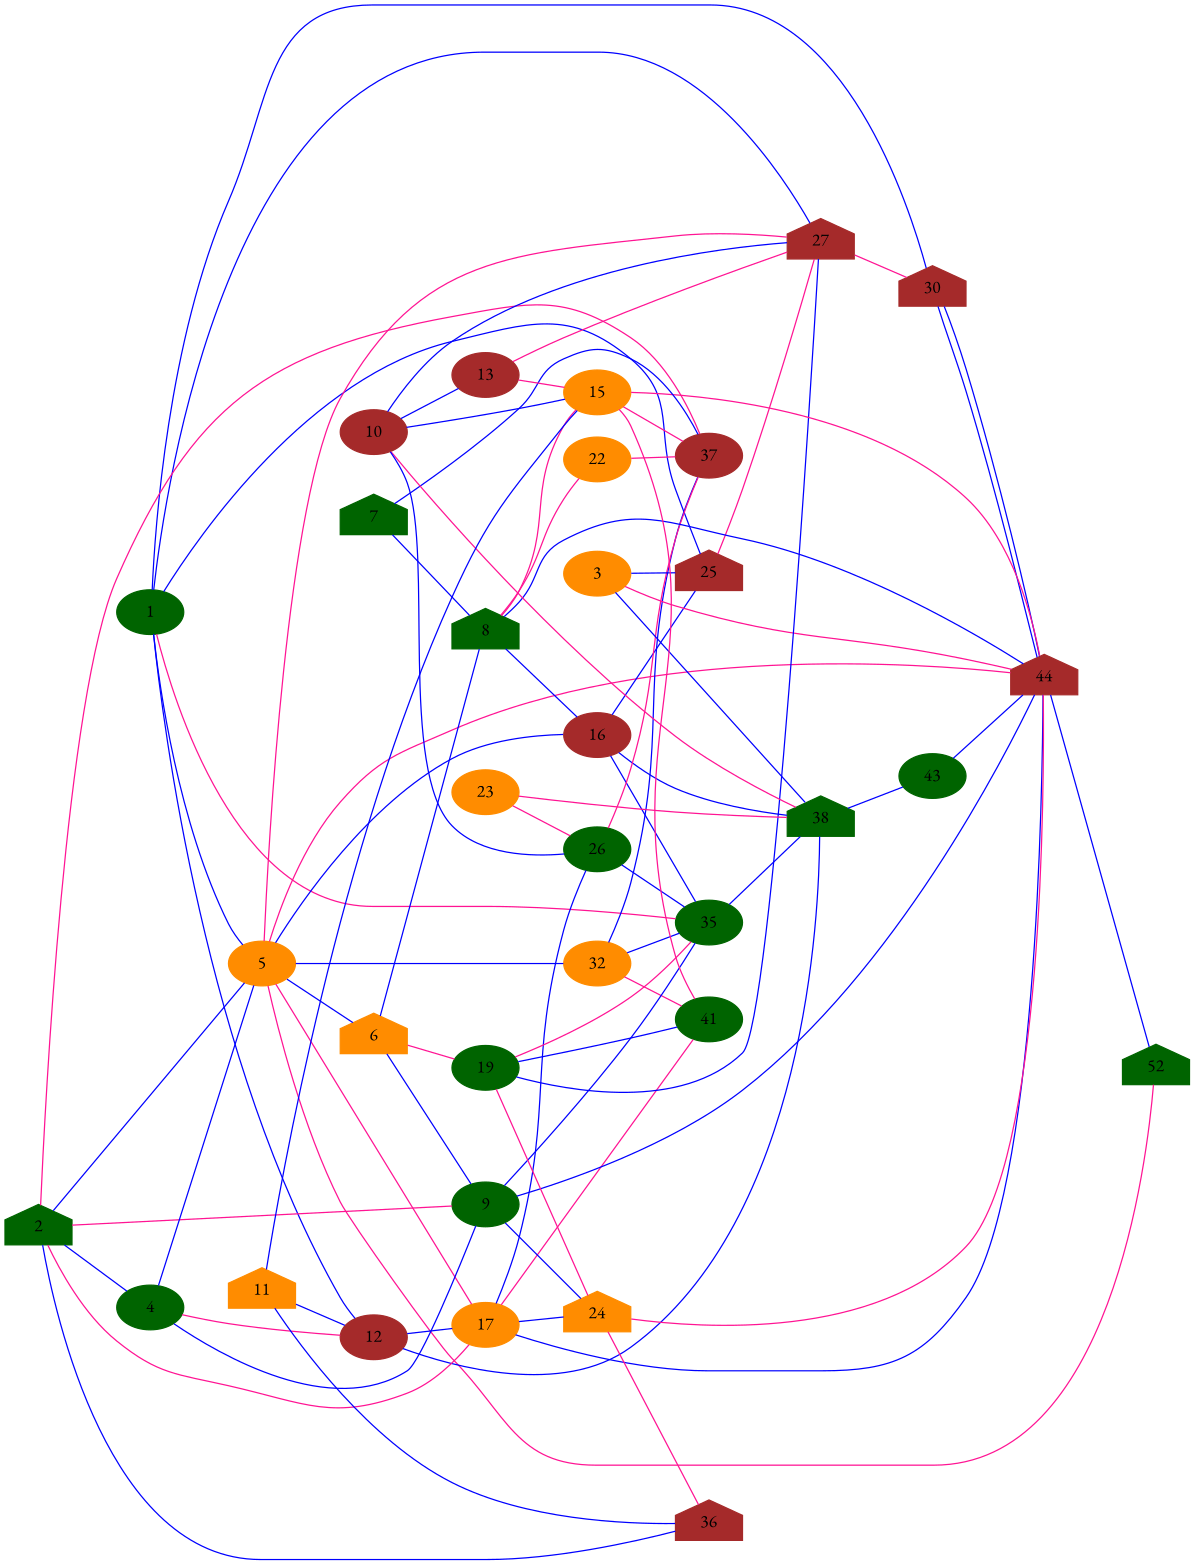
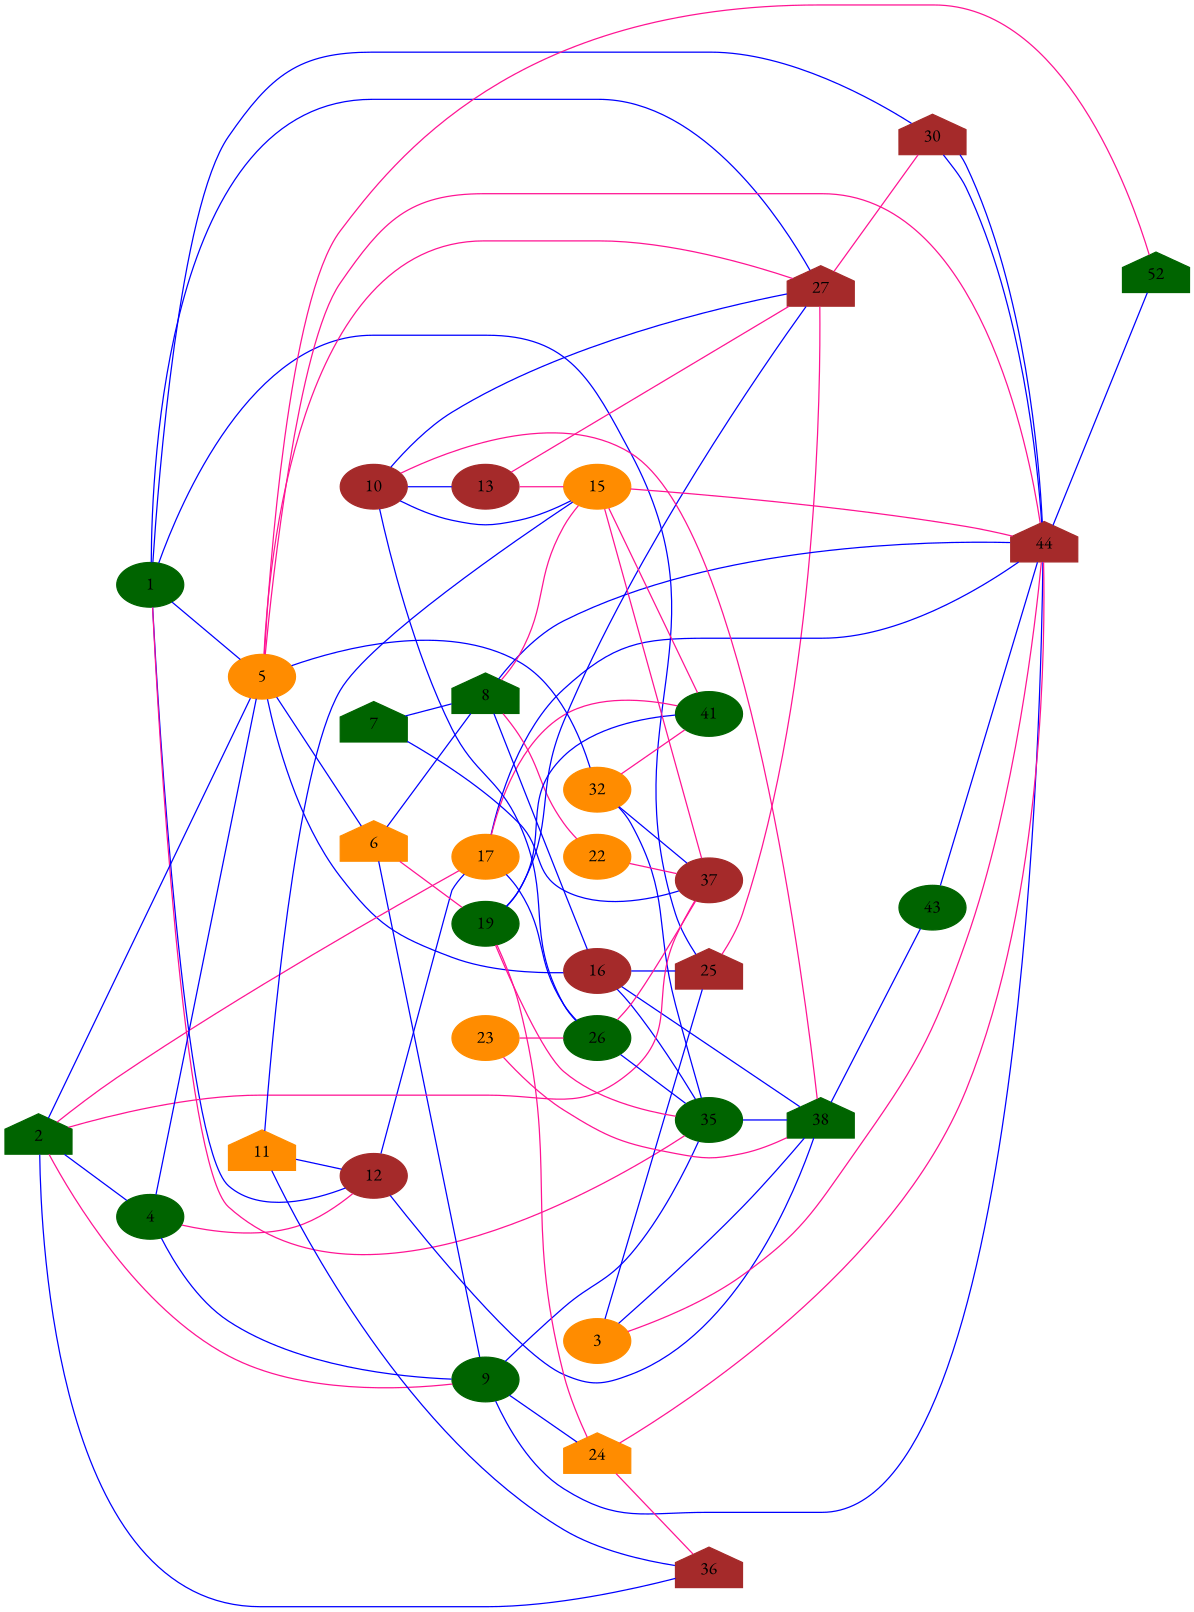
  graph {
    fontname="EB Garamond"
    rankdir=LR
    node [color=darkgreen fontname="EB Garamond" shape=ellipse style=filled]
    edge [color=blue fontname="EB Garamond"]
    1 [super="+29"]
    5 [color=darkorange super="+34"]
    12 [color=brown super="+39"]
    25 [color=brown shape=house super="+31"]
    27 [color=brown shape=house super="+28"]
    30 [color=brown shape=house]
    35
    17 [color=darkorange super="+45"]
    44 [color=brown shape=house super="+49"]
    6 [color=darkorange shape=house]
    16 [color=brown super="+21"]
    32 [color=darkorange super="+40"]
    52 [shape=house]
    38 [shape=house super="+47"]
    2 [shape=house super="+18"]
    4 [super="+46"]
    9 [super="+14"]
    36 [color=brown shape=house]
    37 [color=brown super="+50"]
    24 [color=darkorange shape=house super="+53"]
    26
    41
    3 [color=darkorange super="+23"]
    43
    8 [shape=house super="+51"]
    19 [super="+33"]
    15 [color=darkorange super="+48"]
    22 [color=darkorange]
    7 [shape=house]
    10 [color=brown super="+42"]
    13 [color=brown]
    11 [color=darkorange shape=house]
    n33 [color=darkorange label=23]
    1 -- 5
    1 -- 12
    1 -- 25
    1 -- 27
    1 -- 30
    1 -- 35 [color=deeppink]
    5 -- 27 [color=deeppink]
-   5 -- 17 [color=deeppink]
    5 -- 44 [color=deeppink]
    5 -- 6
    5 -- 16 [weight=2]
    5 -- 32
    5 -- 52 [color=deeppink]
    12 -- 17 [weight=2]
    12 -- 38
    25 -- 27 [color=deeppink]
    27 -- 30 [color=deeppink]
    30 -- 44
    30 -- 44
    35 -- 38
    17 -- 44
-   17 -- 24
    17 -- 26
    17 -- 41 [color=deeppink]
    44 -- 52
    6 -- 9
    6 -- 8
    6 -- 19 [color=deeppink]
    16 -- 25
    16 -- 35
    16 -- 38
    32 -- 35
    32 -- 37
    32 -- 41 [color=deeppink]
    38 -- 43
    2 -- 5
    2 -- 17 [color=deeppink]
    2 -- 4
    2 -- 9 [color=deeppink]
    2 -- 36
    2 -- 37 [color=deeppink]
    4 -- 5
    4 -- 12 [color=deeppink]
    4 -- 9
    9 -- 35
    9 -- 44
    9 -- 24
    24 -- 44 [color=deeppink]
    24 -- 36 [color=deeppink]
    26 -- 35
    26 -- 37 [color=deeppink]
    3 -- 25 [weight=2]
    3 -- 44 [color=deeppink]
    3 -- 38
    43 -- 44
    8 -- 44
    8 -- 16 [weight=2]
    8 -- 15 [color=deeppink]
    8 -- 22 [color=deeppink]
    19 -- 27
    19 -- 35 [color=deeppink]
    19 -- 24 [color=deeppink]
    19 -- 41
    15 -- 44 [color=deeppink]
    15 -- 37 [color=deeppink]
    15 -- 41 [color=deeppink]
    22 -- 37 [color=deeppink]
    7 -- 37
    7 -- 8
    10 -- 27
    10 -- 38 [color=deeppink]
    10 -- 26
    10 -- 15
    10 -- 13
    13 -- 27 [color=deeppink]
    13 -- 15 [color=deeppink]
    11 -- 12
    11 -- 36
    11 -- 15
    n33 -- 38 [color=deeppink]
    n33 -- 26 [color=deeppink]
  }
